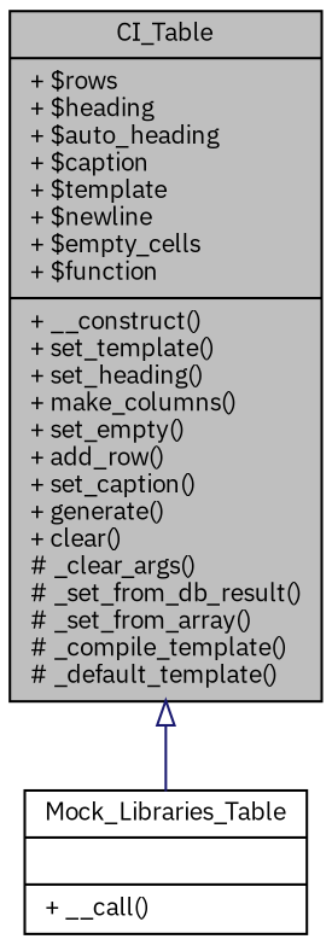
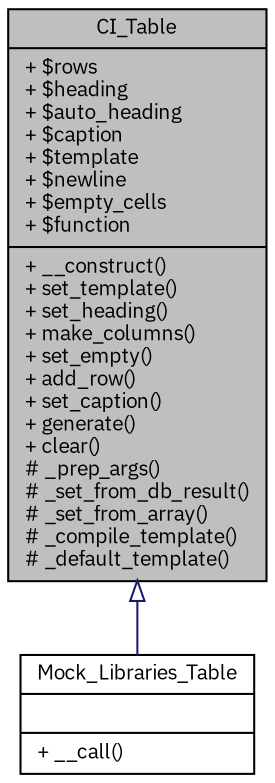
  digraph {
    fontname="IBM Plex Sans"
    node [color=black fontname="IBM Plex Sans" fontsize=10 shape=record style=filled]
-   n1 [fillcolor=grey75 fontcolor=black height=0.2 label="{CI_Table\n|+ $rows\l+ $heading\l+ $auto_heading\l+ $caption\l+ $template\l+ $newline\l+ $empty_cells\l+ $function\l|+ __construct()\l+ set_template()\l+ set_heading()\l+ make_columns()\l+ set_empty()\l+ add_row()\l+ set_caption()\l+ generate()\l+ clear()\l# _clear_args()\l# _set_from_db_result()\l# _set_from_array()\l# _compile_template()\l# _default_template()\l}" width=0.4]
+   n1 [fillcolor=grey75 fontcolor=black height=0.2 label="{CI_Table\n|+ $rows\l+ $heading\l+ $auto_heading\l+ $caption\l+ $template\l+ $newline\l+ $empty_cells\l+ $function\l|+ __construct()\l+ set_template()\l+ set_heading()\l+ make_columns()\l+ set_empty()\l+ add_row()\l+ set_caption()\l+ generate()\l+ clear()\l# _prep_args()\l# _set_from_db_result()\l# _set_from_array()\l# _compile_template()\l# _default_template()\l}" width=0.4]
    n2 [fillcolor=white height=0.2 label="{Mock_Libraries_Table\n||+ __call()\l}" width=0.4]
    n1 -> n2 [arrowtail=onormal color=midnightblue dir=back fontname="IBM Plex Sans" fontsize=10 labelfontname=Helvetica labelfontsize=10 style=solid]
  }
